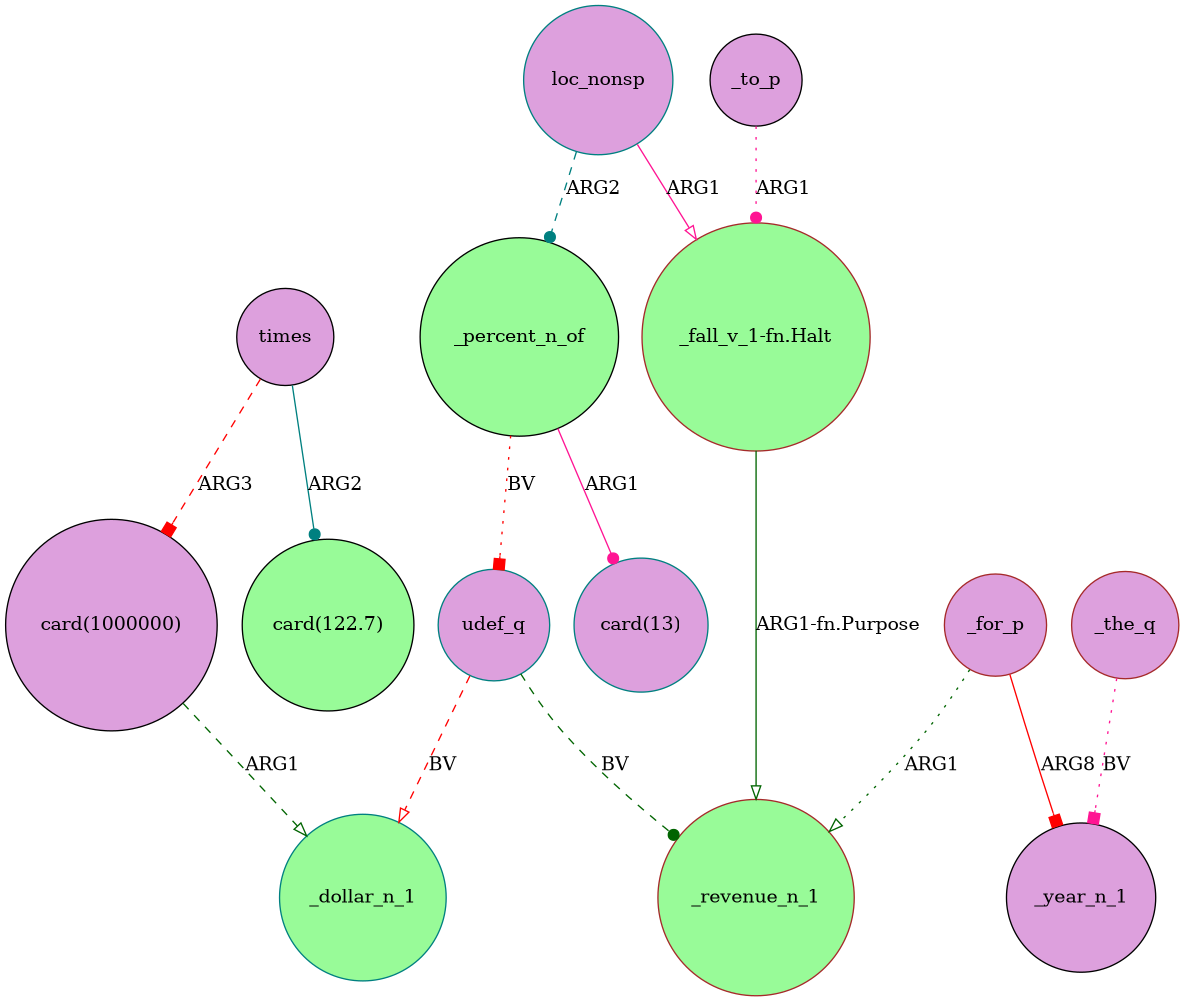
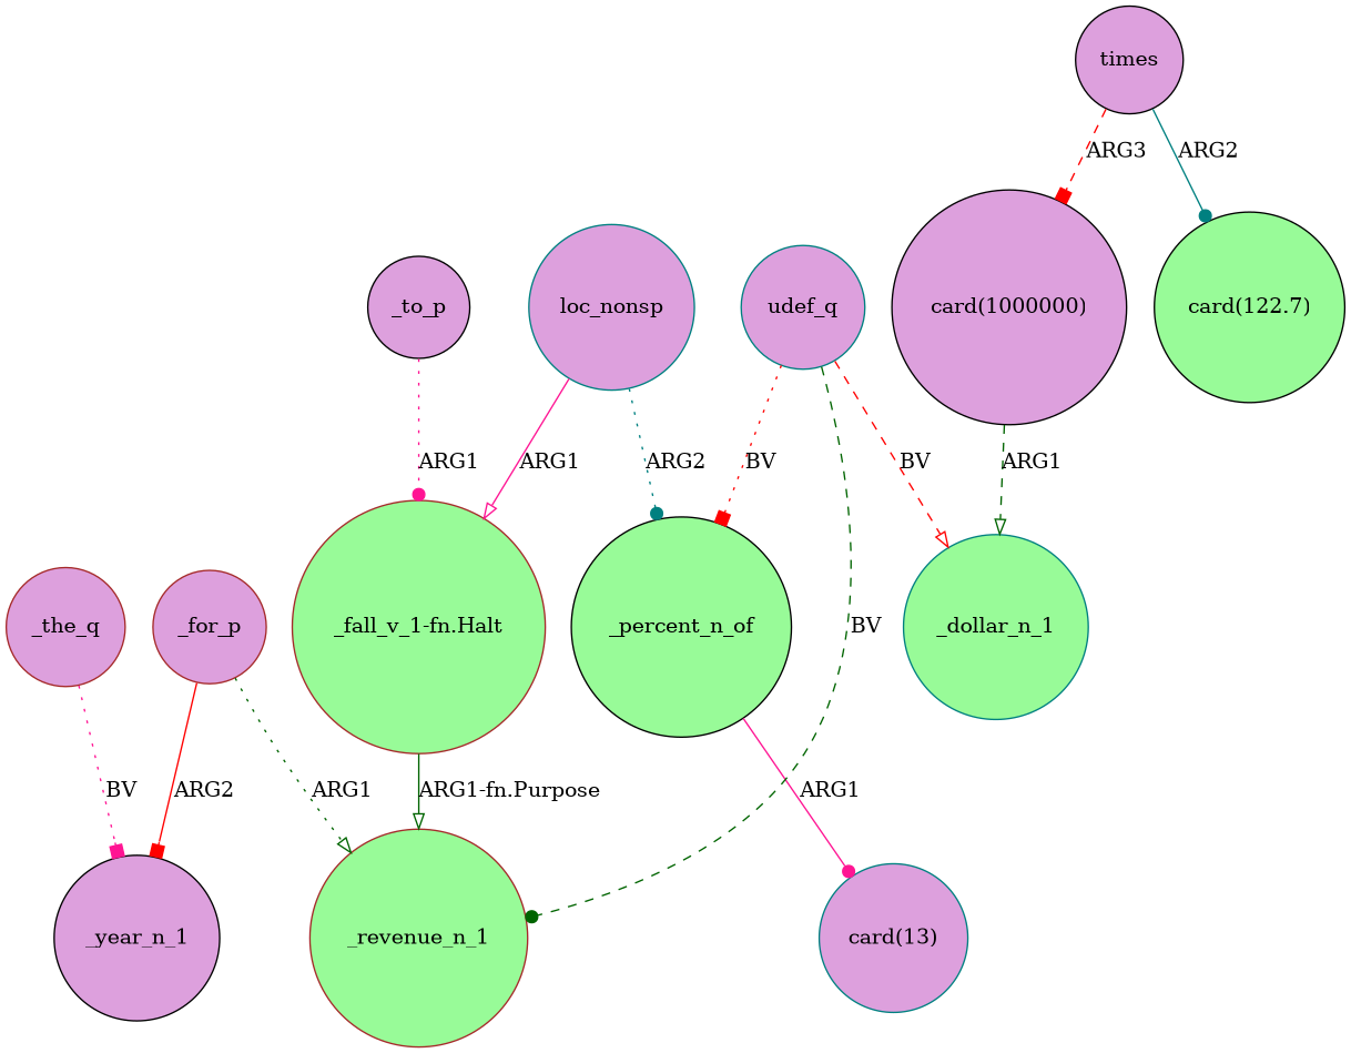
  digraph {
    node [color=black fillcolor=plum shape=circle style=filled]
    edge [arrowhead=dot color=red style=dashed]
    times
    "card(1000000)"
    "card(122.7)" [fillcolor=palegreen]
    _dollar_n_1 [color=teal fillcolor=palegreen]
    "_fall_v_1-fn.Halt" [color=brown fillcolor=palegreen]
    _to_p
    _revenue_n_1 [color=brown fillcolor=palegreen]
    "card(13)" [color=teal]
    _percent_n_of [fillcolor=palegreen]
    udef_q [color=teal]
    _the_q [color=brown]
    _year_n_1
    _for_p [color=brown]
    loc_nonsp [color=teal]
    times -> "card(1000000)" [arrowhead=box label=ARG3]
    times -> "card(122.7)" [color=teal label=ARG2 style=solid]
    "card(1000000)" -> _dollar_n_1 [arrowhead=onormal color=darkgreen label=ARG1]
    "_fall_v_1-fn.Halt" -> _revenue_n_1 [arrowhead=onormal color=darkgreen label="ARG1-fn.Purpose" style=solid]
    _to_p -> "_fall_v_1-fn.Halt" [color=deeppink label=ARG1 style=dotted]
    _percent_n_of -> "card(13)" [color=deeppink label=ARG1 style=solid]
    udef_q -> _dollar_n_1 [arrowhead=onormal label=BV]
    udef_q -> _revenue_n_1 [color=darkgreen label=BV]
-   _percent_n_of -> udef_q [arrowhead=box label=BV style=dotted]
+   udef_q -> _percent_n_of [arrowhead=box label=BV style=dotted]
    _the_q -> _year_n_1 [arrowhead=box color=deeppink label=BV style=dotted]
    _for_p -> _revenue_n_1 [arrowhead=onormal color=darkgreen label=ARG1 style=dotted]
-   _for_p -> _year_n_1 [arrowhead=box label=ARG8 style=solid]
+   _for_p -> _year_n_1 [arrowhead=box label=ARG2 style=solid]
    loc_nonsp -> "_fall_v_1-fn.Halt" [arrowhead=onormal color=deeppink label=ARG1 style=solid]
-   loc_nonsp -> _percent_n_of [color=teal label=ARG2]
+   loc_nonsp -> _percent_n_of [color=teal label=ARG2 style=dotted]
  }
